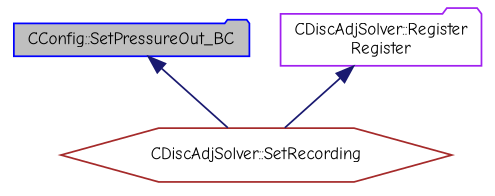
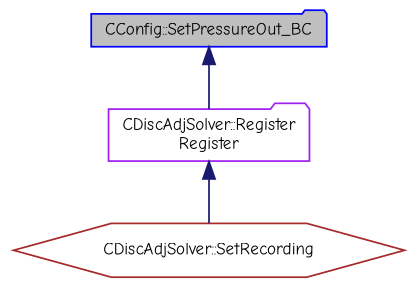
  digraph {
    fontname="Comic Neue"
    rankdir=TB
    node [fillcolor=white fontname="Comic Neue" fontsize=10 shape=folder style=filled]
    edge [color=midnightblue dir=back fontname="Comic Neue" fontsize=10 labelfontname=Helvetica labelfontsize=10 style=solid]
    n1 [color=blue fillcolor=grey75 fontcolor=black height=0.2 label="CConfig::SetPressureOut_BC" width=0.4]
    n2 [color=purple height=0.2 label="CDiscAdjSolver::Register\lRegister" width=0.4]
    n3 [color=brown height=0.2 label="CDiscAdjSolver::SetRecording" shape=hexagon width=0.4]
-   n1 -> n3
+   n1 -> n2
    n2 -> n3
  }
